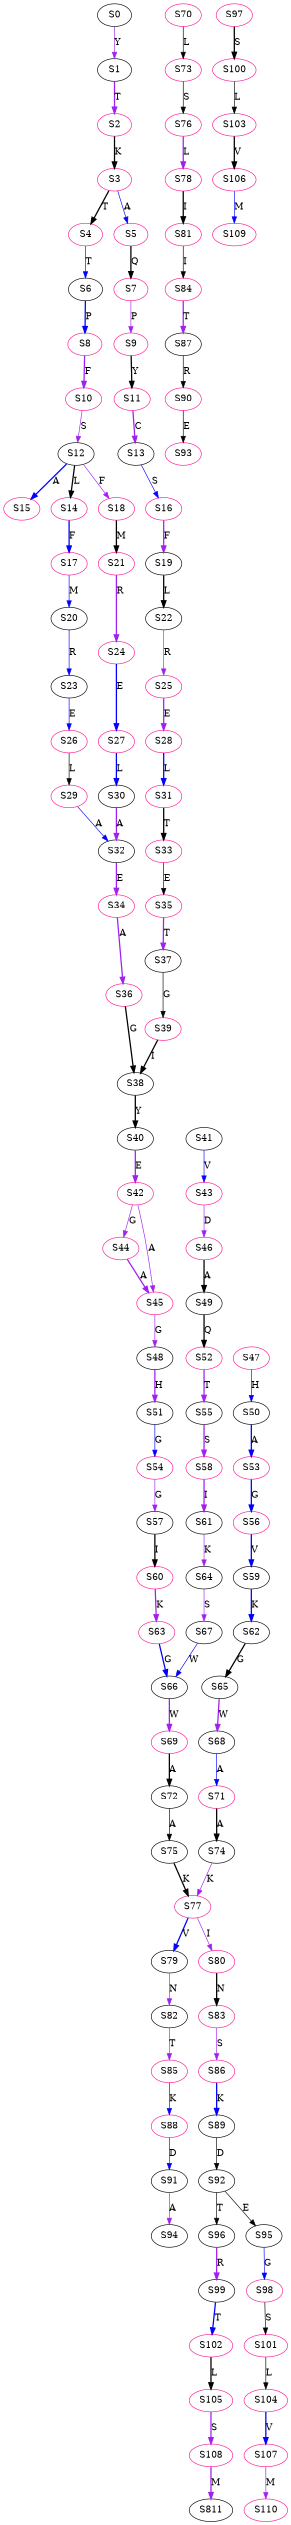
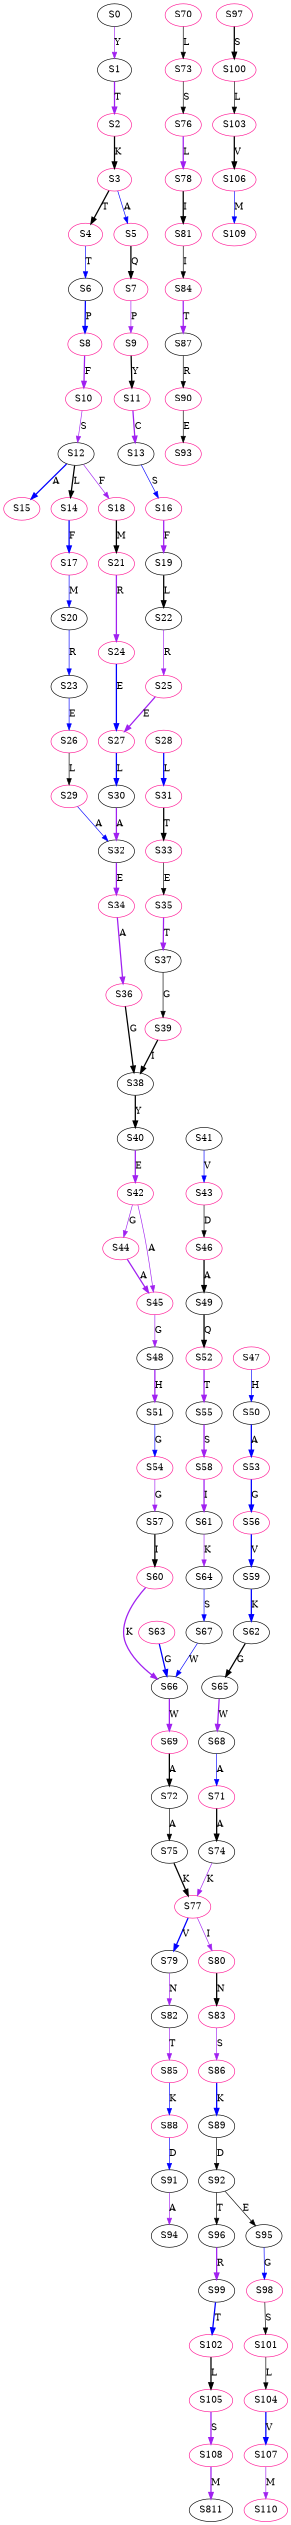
  strict digraph {
    node [color=deeppink]
    edge [color=purple style=bold]
    S0 [color=black]
    S1 [color=black]
    S2
    S3
    S4
    S5
    S6 [color=black]
    S7
    S8
    S9
    S10
    S11
    S12 [color=black]
    S13 [color=black]
    S14
    S15
    S18
    S16
    S17
    S19 [color=black]
    S20 [color=black]
    S21
    S22 [color=black]
    S23 [color=black]
    S24
    S25
    S26
    S27
    S28
    S29
    S30 [color=black]
    S31
    S32 [color=black]
    S33
    S34
    S35
    S36
    S37 [color=black]
    S38 [color=black]
    S39
    S40 [color=black]
    S42
    S41 [color=black]
    S43
    S44
    S45
    S46
    S48 [color=black]
    S49 [color=black]
    S50 [color=black]
    S47
    S51 [color=black]
    S52
    S53
    S54
    S55 [color=black]
    S56
    S57 [color=black]
    S58
    S59 [color=black]
    S60
    S61 [color=black]
    S62 [color=black]
    S63
    S64 [color=black]
    S65 [color=black]
    S66 [color=black]
    S67 [color=black]
    S68 [color=black]
    S69
    S71
    S72 [color=black]
    S70
    S73
    S74 [color=black]
    S75 [color=black]
    S76
    S77
    S78
    S79 [color=black]
    S80
    S81
    S82 [color=black]
    S83
    S84
    S85
    S86
    S87 [color=black]
    S88
    S89 [color=black]
    S90
    S91 [color=black]
    S92 [color=black]
    S93
    S94 [color=black]
    S95 [color=black]
    S96 [color=black]
    S98
    S99 [color=black]
    S97
    S100
    S101
    S102
    S103
    S104
    S105
    S106
    S107
    S108
    S109
    S110
    n112 [color=black label=S811]
    S0 -> S1 [label=Y style=solid]
    S1 -> S2 [label=T]
    S2 -> S3 [color=black label=K]
    S3 -> S4 [color=black label=T]
    S3 -> S5 [color=blue label=A style=solid]
    S4 -> S6 [color=blue label=T style=solid]
    S5 -> S7 [color=black label=Q]
    S6 -> S8 [color=blue label=P]
    S7 -> S9 [label=P style=solid]
    S8 -> S10 [label=F]
    S9 -> S11 [color=black label=Y]
    S10 -> S12 [label=S style=solid]
    S11 -> S13 [label=C]
    S12 -> S14 [color=black label=L]
    S12 -> S15 [color=blue label=A]
    S12 -> S18 [label=F style=solid]
    S13 -> S16 [color=blue label=S style=solid]
    S14 -> S17 [color=blue label=F]
    S18 -> S21 [color=black label=M]
    S16 -> S19 [label=F]
    S17 -> S20 [color=blue label=M style=solid]
    S19 -> S22 [color=black label=L]
    S20 -> S23 [color=blue label=R style=solid]
    S21 -> S24 [label=R]
    S22 -> S25 [label=R style=solid]
    S23 -> S26 [color=blue label=E style=solid]
    S24 -> S27 [color=blue label=E]
-   S25 -> S28 [label=E]
+   S25 -> S27 [label=E]
    S26 -> S29 [color=black label=L style=solid]
    S27 -> S30 [color=blue label=L]
    S28 -> S31 [color=blue label=L]
    S29 -> S32 [color=blue label=A style=solid]
    S30 -> S32 [label=A]
    S31 -> S33 [color=black label=T]
    S32 -> S34 [label=E]
    S33 -> S35 [color=black label=E style=solid]
    S34 -> S36 [label=A]
    S35 -> S37 [label=T]
    S36 -> S38 [color=black label=G]
    S37 -> S39 [color=black label=G style=solid]
    S38 -> S40 [color=black label=Y]
    S39 -> S38 [color=black label=I]
    S40 -> S42 [label=E]
    S42 -> S44 [label=G style=solid]
    S42 -> S45 [label=A style=solid]
    S41 -> S43 [color=blue label=V style=solid]
-   S43 -> S46 [label=D style=solid]
+   S43 -> S46 [color=black label=D style=solid]
    S44 -> S45 [label=A]
    S45 -> S48 [label=G style=solid]
    S46 -> S49 [color=black label=A]
    S48 -> S51 [label=H]
    S49 -> S52 [color=black label=Q]
    S50 -> S53 [color=blue label=A]
    S47 -> S50 [color=blue label=H style=solid]
    S51 -> S54 [color=blue label=G style=solid]
    S52 -> S55 [label=T]
    S53 -> S56 [color=blue label=G]
    S54 -> S57 [label=G style=solid]
    S55 -> S58 [label=S]
    S56 -> S59 [color=blue label=V]
    S57 -> S60 [color=black label=I]
    S58 -> S61 [label=I]
    S59 -> S62 [color=blue label=K]
-   S60 -> S63 [label=K]
+   S60 -> S66 [label=K]
    S61 -> S64 [label=K style=solid]
    S62 -> S65 [color=black label=G]
    S63 -> S66 [color=blue label=G]
-   S64 -> S67 [label=S style=solid]
+   S64 -> S67 [color=blue label=S style=solid]
    S65 -> S68 [label=W]
    S66 -> S69 [label=W]
    S67 -> S66 [color=blue label=W style=solid]
    S68 -> S71 [color=blue label=A style=solid]
    S69 -> S72 [color=black label=A]
    S71 -> S74 [color=black label=A]
    S72 -> S75 [color=black label=A style=solid]
    S70 -> S73 [color=black label=L style=solid]
    S73 -> S76 [color=black label=S style=solid]
    S74 -> S77 [label=K style=solid]
    S75 -> S77 [color=black label=K]
    S76 -> S78 [label=L]
    S77 -> S79 [color=blue label=V]
    S77 -> S80 [label=I style=solid]
    S78 -> S81 [color=black label=I]
    S79 -> S82 [label=N style=solid]
    S80 -> S83 [color=black label=N]
    S81 -> S84 [color=black label=I style=solid]
    S82 -> S85 [label=T style=solid]
    S83 -> S86 [label=S style=solid]
    S84 -> S87 [label=T]
    S85 -> S88 [color=blue label=K style=solid]
    S86 -> S89 [color=blue label=K]
    S87 -> S90 [color=black label=R style=solid]
    S88 -> S91 [color=blue label=D style=solid]
    S89 -> S92 [color=black label=D style=solid]
    S90 -> S93 [color=black label=E style=solid]
    S91 -> S94 [label=A style=solid]
    S92 -> S95 [color=black label=E style=solid]
    S92 -> S96 [color=black label=T style=solid]
    S95 -> S98 [color=blue label=G style=solid]
    S96 -> S99 [label=R]
    S98 -> S101 [color=black label=S style=solid]
    S99 -> S102 [color=blue label=T]
    S97 -> S100 [color=black label=S]
    S100 -> S103 [color=black label=L style=solid]
    S101 -> S104 [color=black label=L style=solid]
    S102 -> S105 [color=black label=L]
    S103 -> S106 [color=black label=V]
    S104 -> S107 [color=blue label=V]
    S105 -> S108 [label=S]
    S106 -> S109 [color=blue label=M style=solid]
    S107 -> S110 [label=M style=solid]
    S108 -> n112 [label=M]
  }
